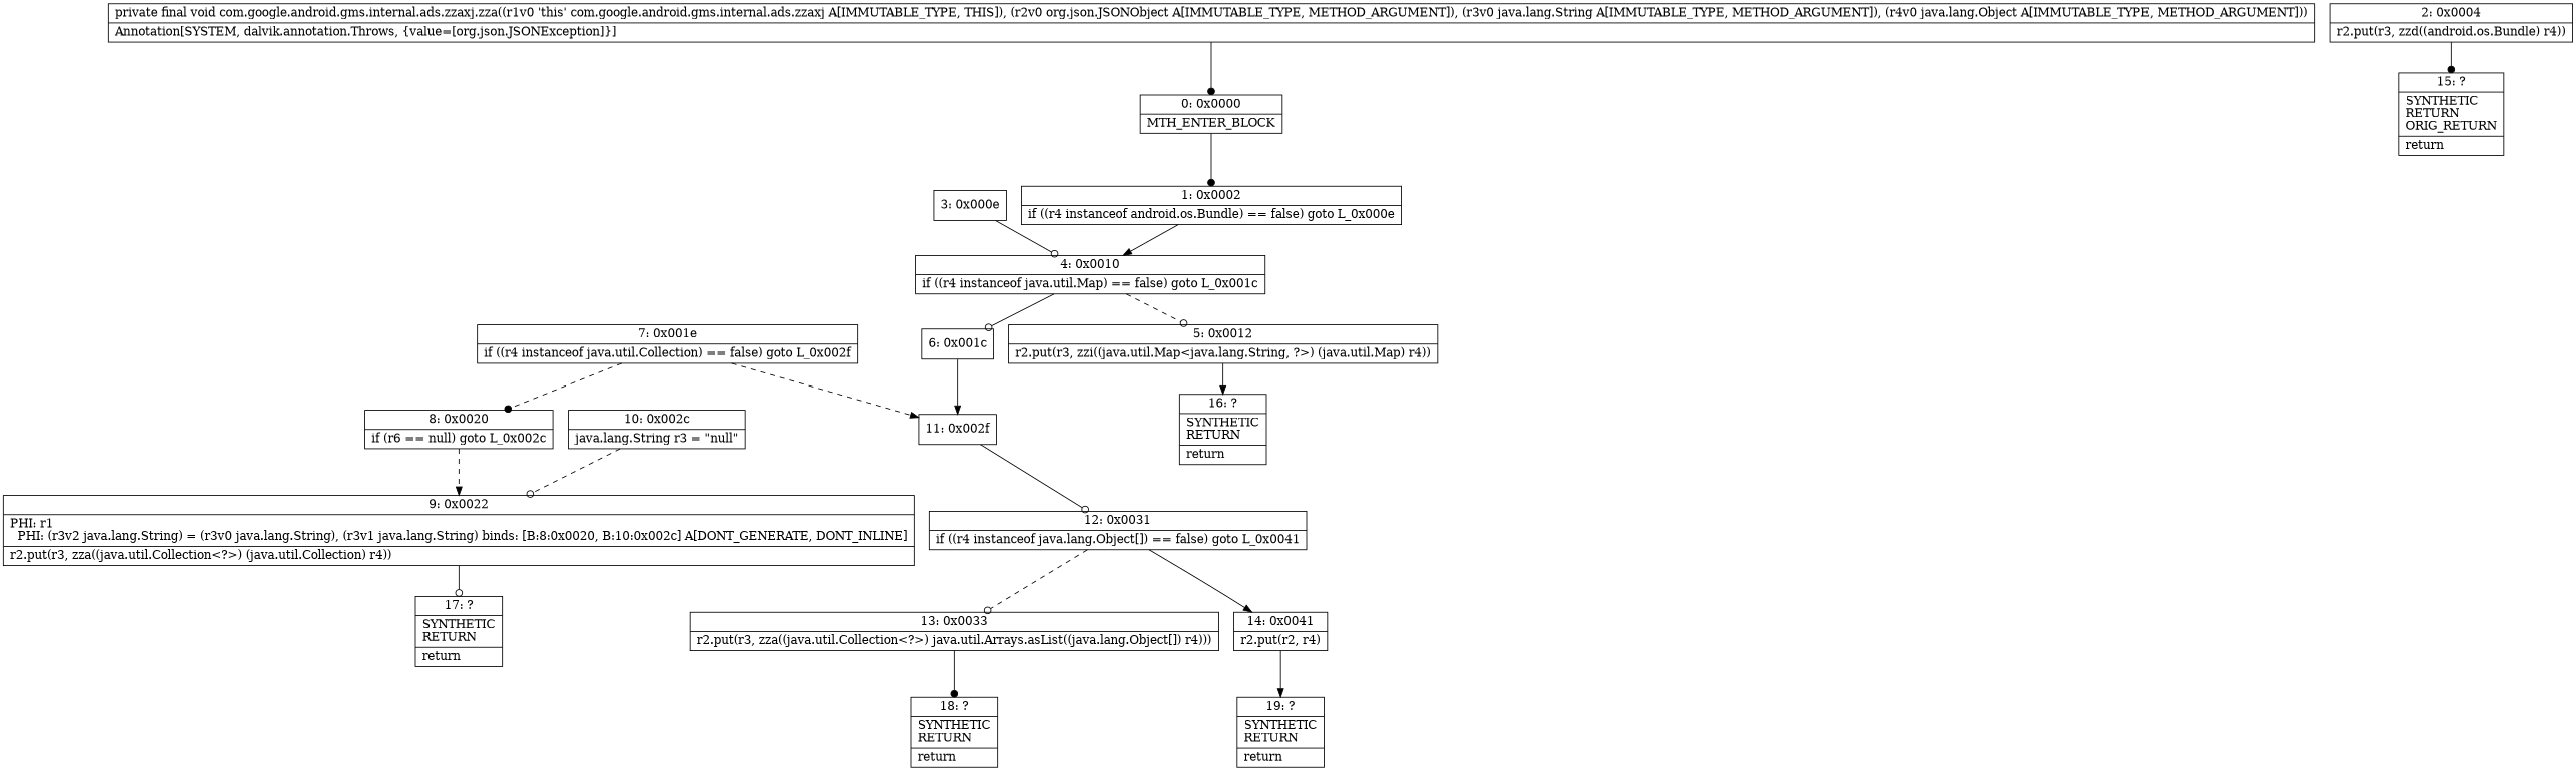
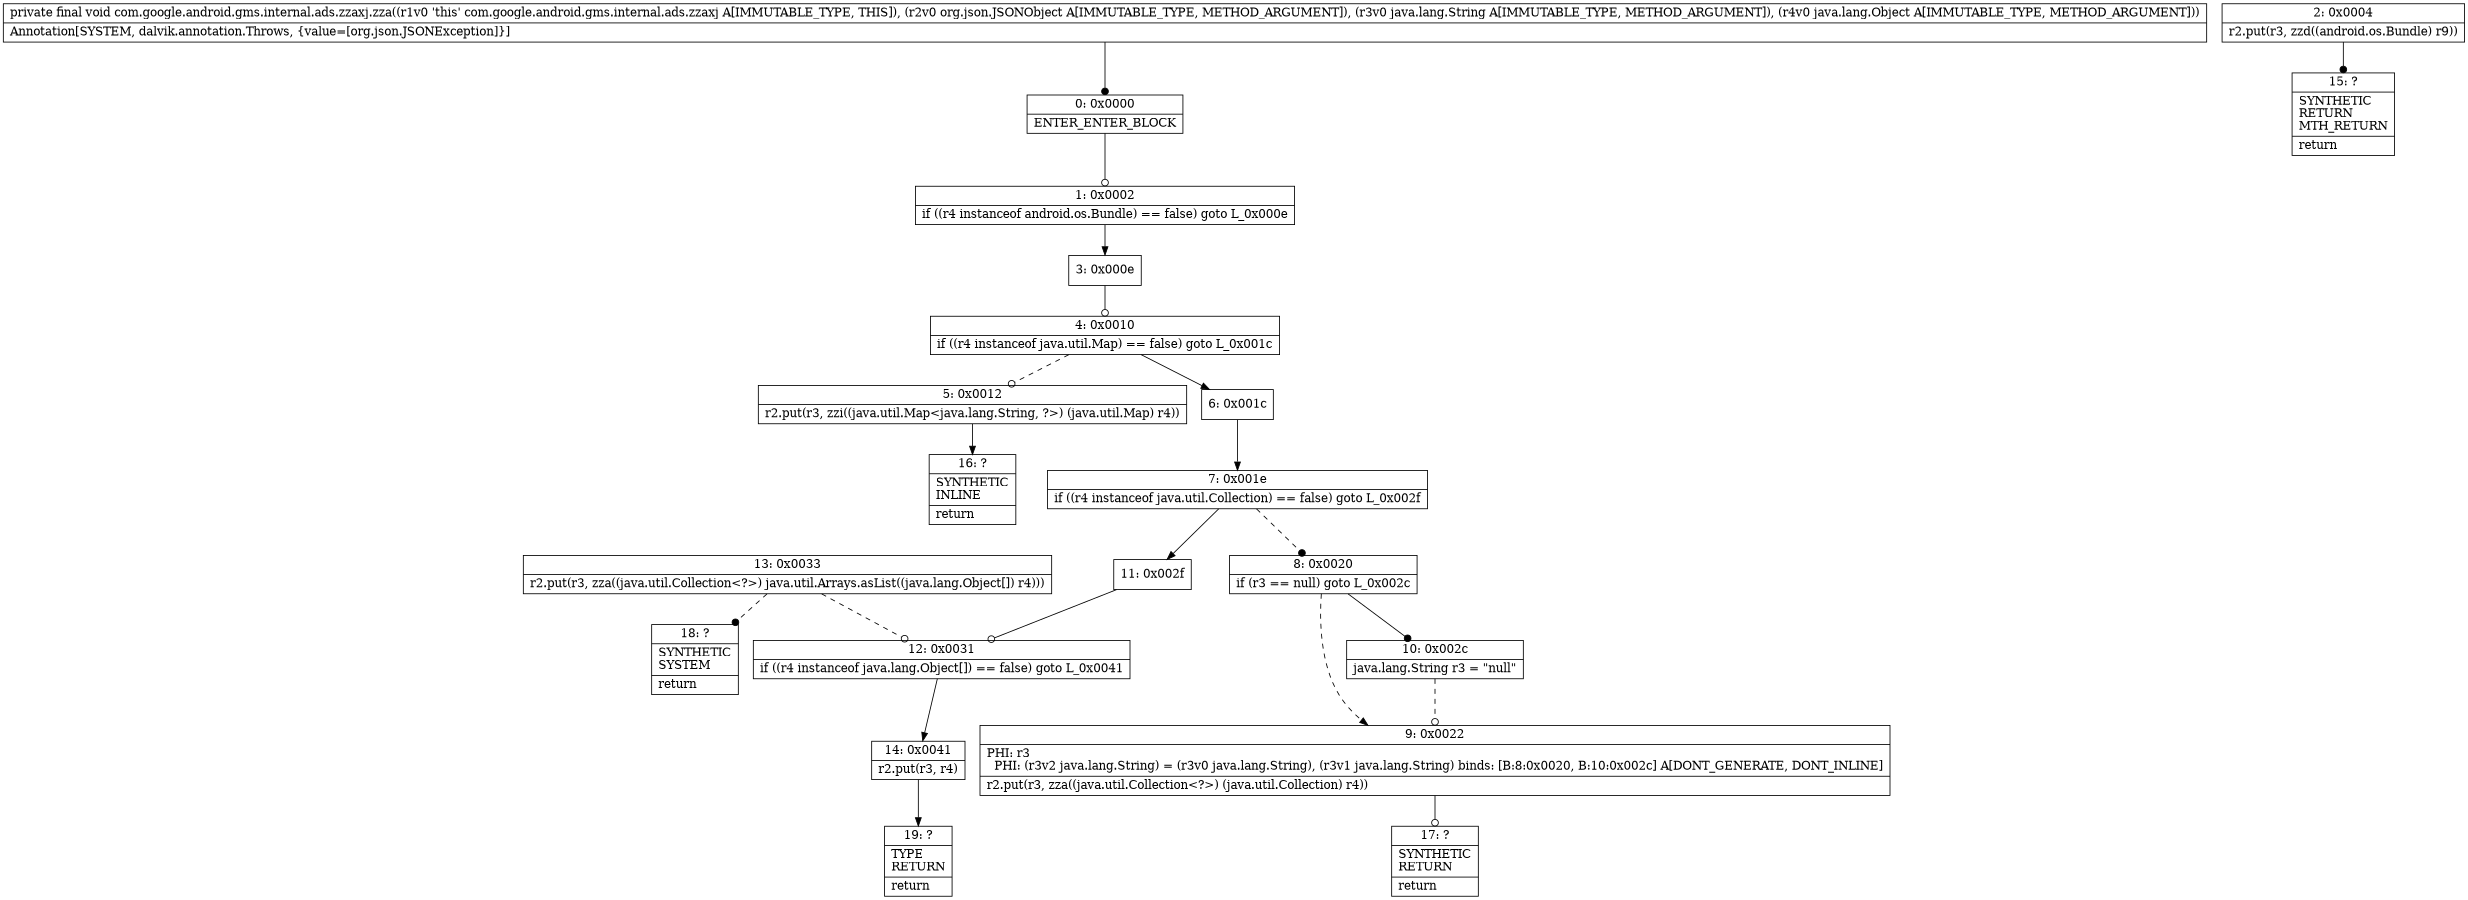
  digraph {
    node [shape=record]
    edge [arrowhead=odot]
-   n1 [label="{0\:\ 0x0000|MTH_ENTER_BLOCK\l}"]
+   n1 [label="{0\:\ 0x0000|ENTER_ENTER_BLOCK\l}"]
    n2 [label="{1\:\ 0x0002|if ((r4 instanceof android.os.Bundle) == false) goto L_0x000e\l}"]
    n3 [label="{3\:\ 0x000e}"]
-   n4 [label="{2\:\ 0x0004|r2.put(r3, zzd((android.os.Bundle) r4))\l}"]
-   n5 [label="{15\:\ ?|SYNTHETIC\lRETURN\lORIG_RETURN\l|return\l}"]
+   n4 [label="{2\:\ 0x0004|r2.put(r3, zzd((android.os.Bundle) r9))\l}"]
+   n5 [label="{15\:\ ?|SYNTHETIC\lRETURN\lMTH_RETURN\l|return\l}"]
    n6 [label="{4\:\ 0x0010|if ((r4 instanceof java.util.Map) == false) goto L_0x001c\l}"]
    n7 [label="{5\:\ 0x0012|r2.put(r3, zzi((java.util.Map\<java.lang.String, ?\>) (java.util.Map) r4))\l}"]
    n8 [label="{6\:\ 0x001c}"]
-   n9 [label="{16\:\ ?|SYNTHETIC\lRETURN\l|return\l}"]
+   n9 [label="{16\:\ ?|SYNTHETIC\lINLINE\l|return\l}"]
    n10 [label="{7\:\ 0x001e|if ((r4 instanceof java.util.Collection) == false) goto L_0x002f\l}"]
-   n11 [label="{8\:\ 0x0020|if (r6 == null) goto L_0x002c\l}"]
+   n11 [label="{8\:\ 0x0020|if (r3 == null) goto L_0x002c\l}"]
    n12 [label="{11\:\ 0x002f}"]
-   n13 [label="{9\:\ 0x0022|PHI: r1 \l  PHI: (r3v2 java.lang.String) = (r3v0 java.lang.String), (r3v1 java.lang.String) binds: [B:8:0x0020, B:10:0x002c] A[DONT_GENERATE, DONT_INLINE]\l|r2.put(r3, zza((java.util.Collection\<?\>) (java.util.Collection) r4))\l}"]
+   n13 [label="{9\:\ 0x0022|PHI: r3 \l  PHI: (r3v2 java.lang.String) = (r3v0 java.lang.String), (r3v1 java.lang.String) binds: [B:8:0x0020, B:10:0x002c] A[DONT_GENERATE, DONT_INLINE]\l|r2.put(r3, zza((java.util.Collection\<?\>) (java.util.Collection) r4))\l}"]
    n14 [label="{10\:\ 0x002c|java.lang.String r3 = \"null\"\l}"]
    n15 [label="{12\:\ 0x0031|if ((r4 instanceof java.lang.Object[]) == false) goto L_0x0041\l}"]
    n16 [label="{17\:\ ?|SYNTHETIC\lRETURN\l|return\l}"]
    n17 [label="{13\:\ 0x0033|r2.put(r3, zza((java.util.Collection\<?\>) java.util.Arrays.asList((java.lang.Object[]) r4)))\l}"]
-   n18 [label="{14\:\ 0x0041|r2.put(r2, r4)\l}"]
-   n19 [label="{18\:\ ?|SYNTHETIC\lRETURN\l|return\l}"]
-   n20 [label="{19\:\ ?|SYNTHETIC\lRETURN\l|return\l}"]
+   n18 [label="{14\:\ 0x0041|r2.put(r3, r4)\l}"]
+   n19 [label="{18\:\ ?|SYNTHETIC\lSYSTEM\l|return\l}"]
+   n20 [label="{19\:\ ?|TYPE\lRETURN\l|return\l}"]
    n21 [label="{private final void com.google.android.gms.internal.ads.zzaxj.zza((r1v0 'this' com.google.android.gms.internal.ads.zzaxj A[IMMUTABLE_TYPE, THIS]), (r2v0 org.json.JSONObject A[IMMUTABLE_TYPE, METHOD_ARGUMENT]), (r3v0 java.lang.String A[IMMUTABLE_TYPE, METHOD_ARGUMENT]), (r4v0 java.lang.Object A[IMMUTABLE_TYPE, METHOD_ARGUMENT]))  | Annotation[SYSTEM, dalvik.annotation.Throws, \{value=[org.json.JSONException]\}]\l}"]
-   n1 -> n2 [arrowhead=dot]
-   n2 -> n6 [arrowhead=normal]
+   n1 -> n2
+   n2 -> n3 [arrowhead=normal]
    n3 -> n6
    n4 -> n5 [arrowhead=dot]
    n6 -> n7 [style=dashed]
-   n6 -> n8
+   n6 -> n8 [arrowhead=normal]
    n7 -> n9 [arrowhead=normal]
-   n8 -> n12 [arrowhead=normal]
+   n8 -> n10 [arrowhead=normal]
    n10 -> n11 [arrowhead=dot style=dashed]
-   n10 -> n12 [arrowhead=normal style=dashed]
+   n10 -> n12 [arrowhead=normal]
    n11 -> n13 [arrowhead=normal style=dashed]
+   n11 -> n14 [arrowhead=dot]
    n12 -> n15
    n13 -> n16
    n14 -> n13 [style=dashed]
-   n15 -> n17 [style=dashed]
+   n17 -> n15 [style=dashed]
    n15 -> n18 [arrowhead=normal]
-   n17 -> n19 [arrowhead=dot]
+   n17 -> n19 [arrowhead=dot style=dashed]
    n18 -> n20 [arrowhead=normal]
    n21 -> n1 [arrowhead=dot]
  }
